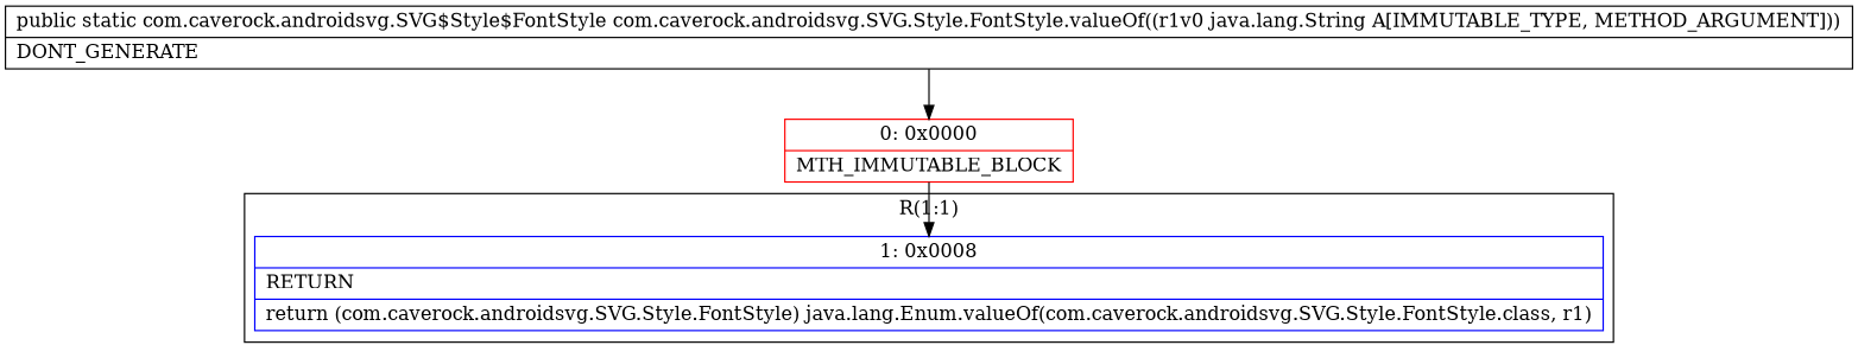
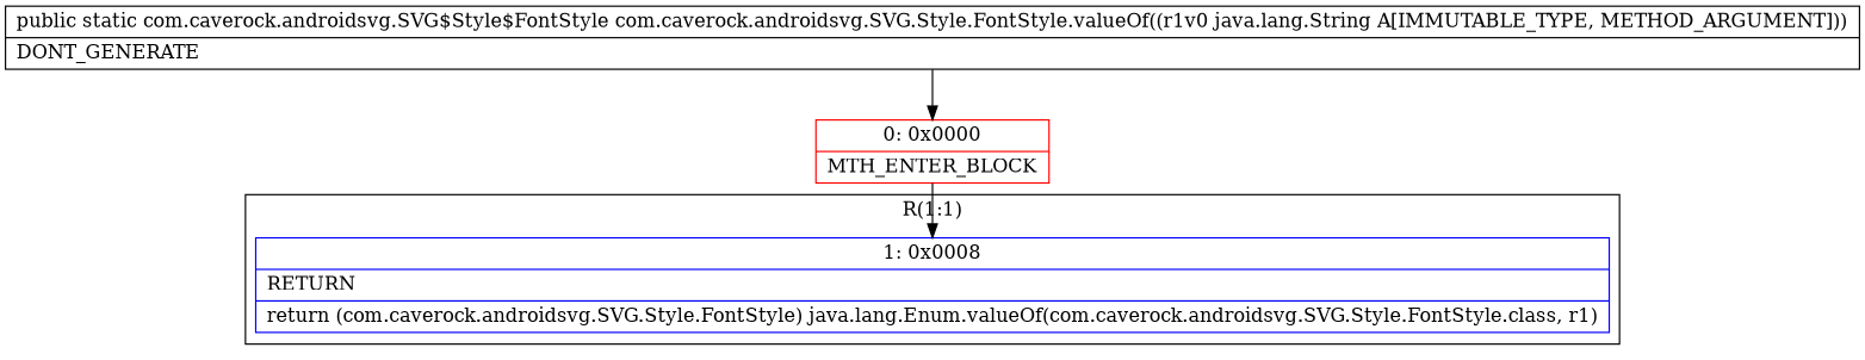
  digraph {
    node [shape=record]
    n1 [color=blue label="{1\:\ 0x0008|RETURN\l|return (com.caverock.androidsvg.SVG.Style.FontStyle) java.lang.Enum.valueOf(com.caverock.androidsvg.SVG.Style.FontStyle.class, r1)\l}"]
-   n2 [color=red label="{0\:\ 0x0000|MTH_IMMUTABLE_BLOCK\l}"]
+   n2 [color=red label="{0\:\ 0x0000|MTH_ENTER_BLOCK\l}"]
    n3 [label="{public static com.caverock.androidsvg.SVG$Style$FontStyle com.caverock.androidsvg.SVG.Style.FontStyle.valueOf((r1v0 java.lang.String A[IMMUTABLE_TYPE, METHOD_ARGUMENT]))  | DONT_GENERATE\l}"]
    subgraph cluster_1 {
      label="R(1:1)"
      n1
    }
    n2 -> n1
    n3 -> n2
  }
